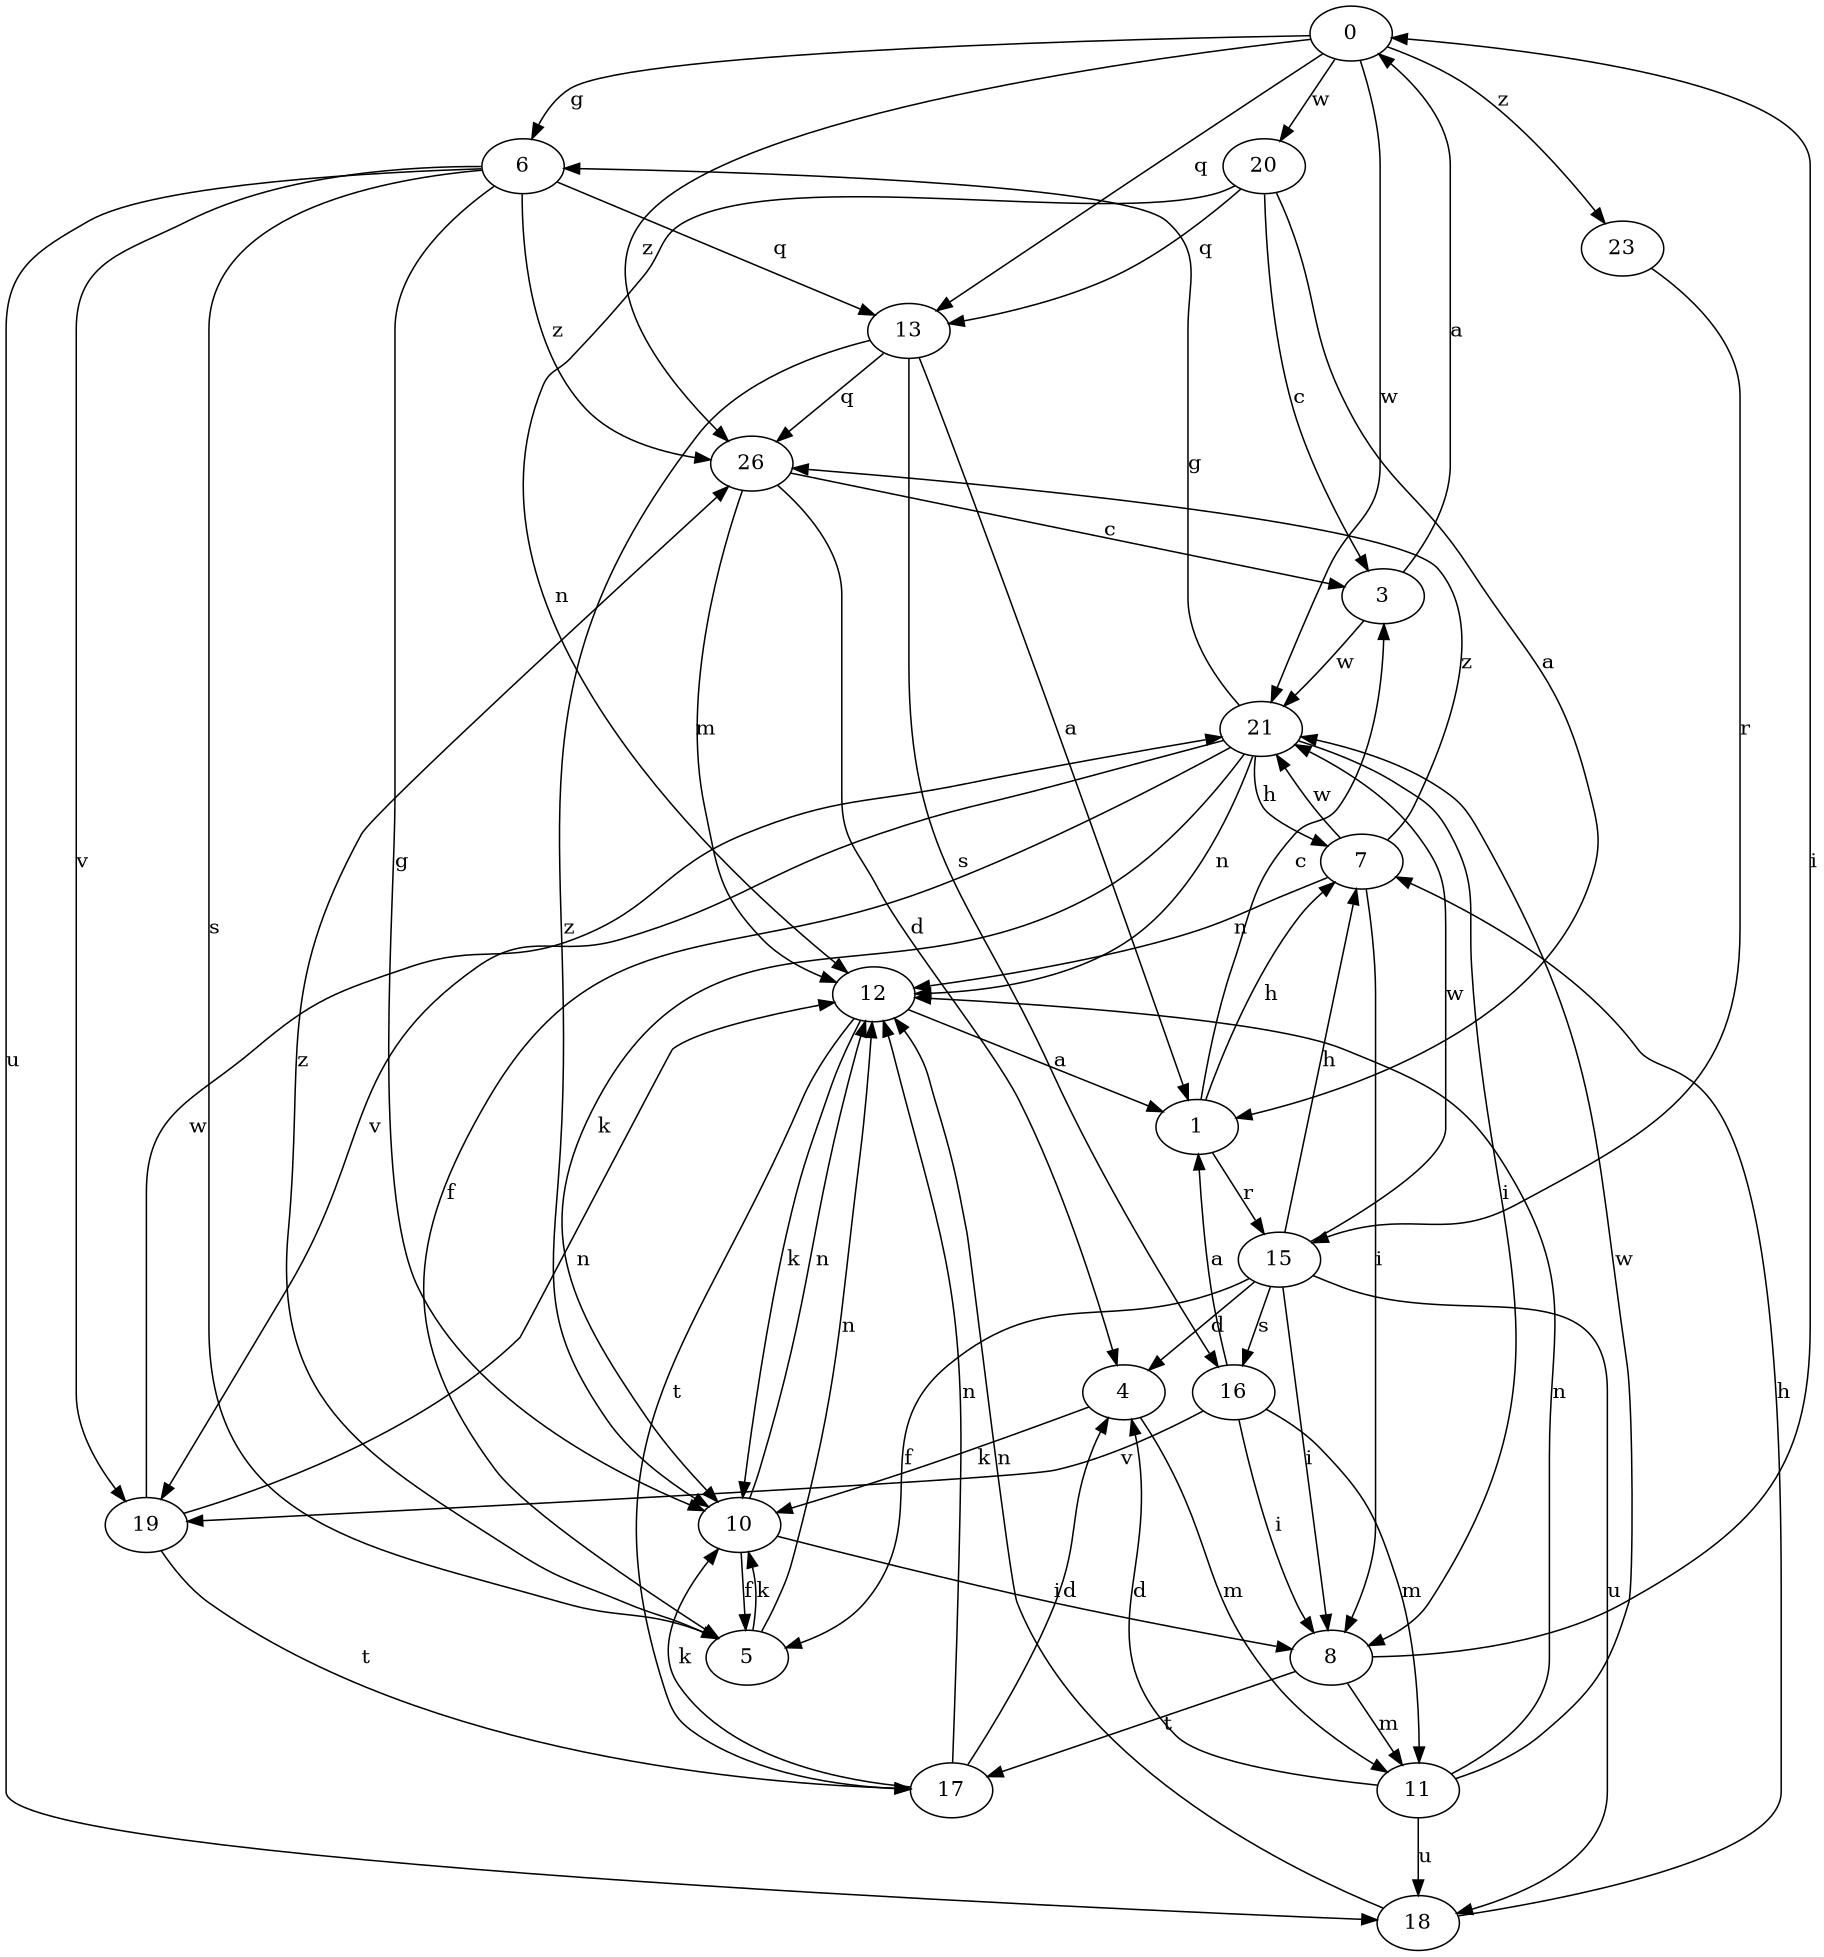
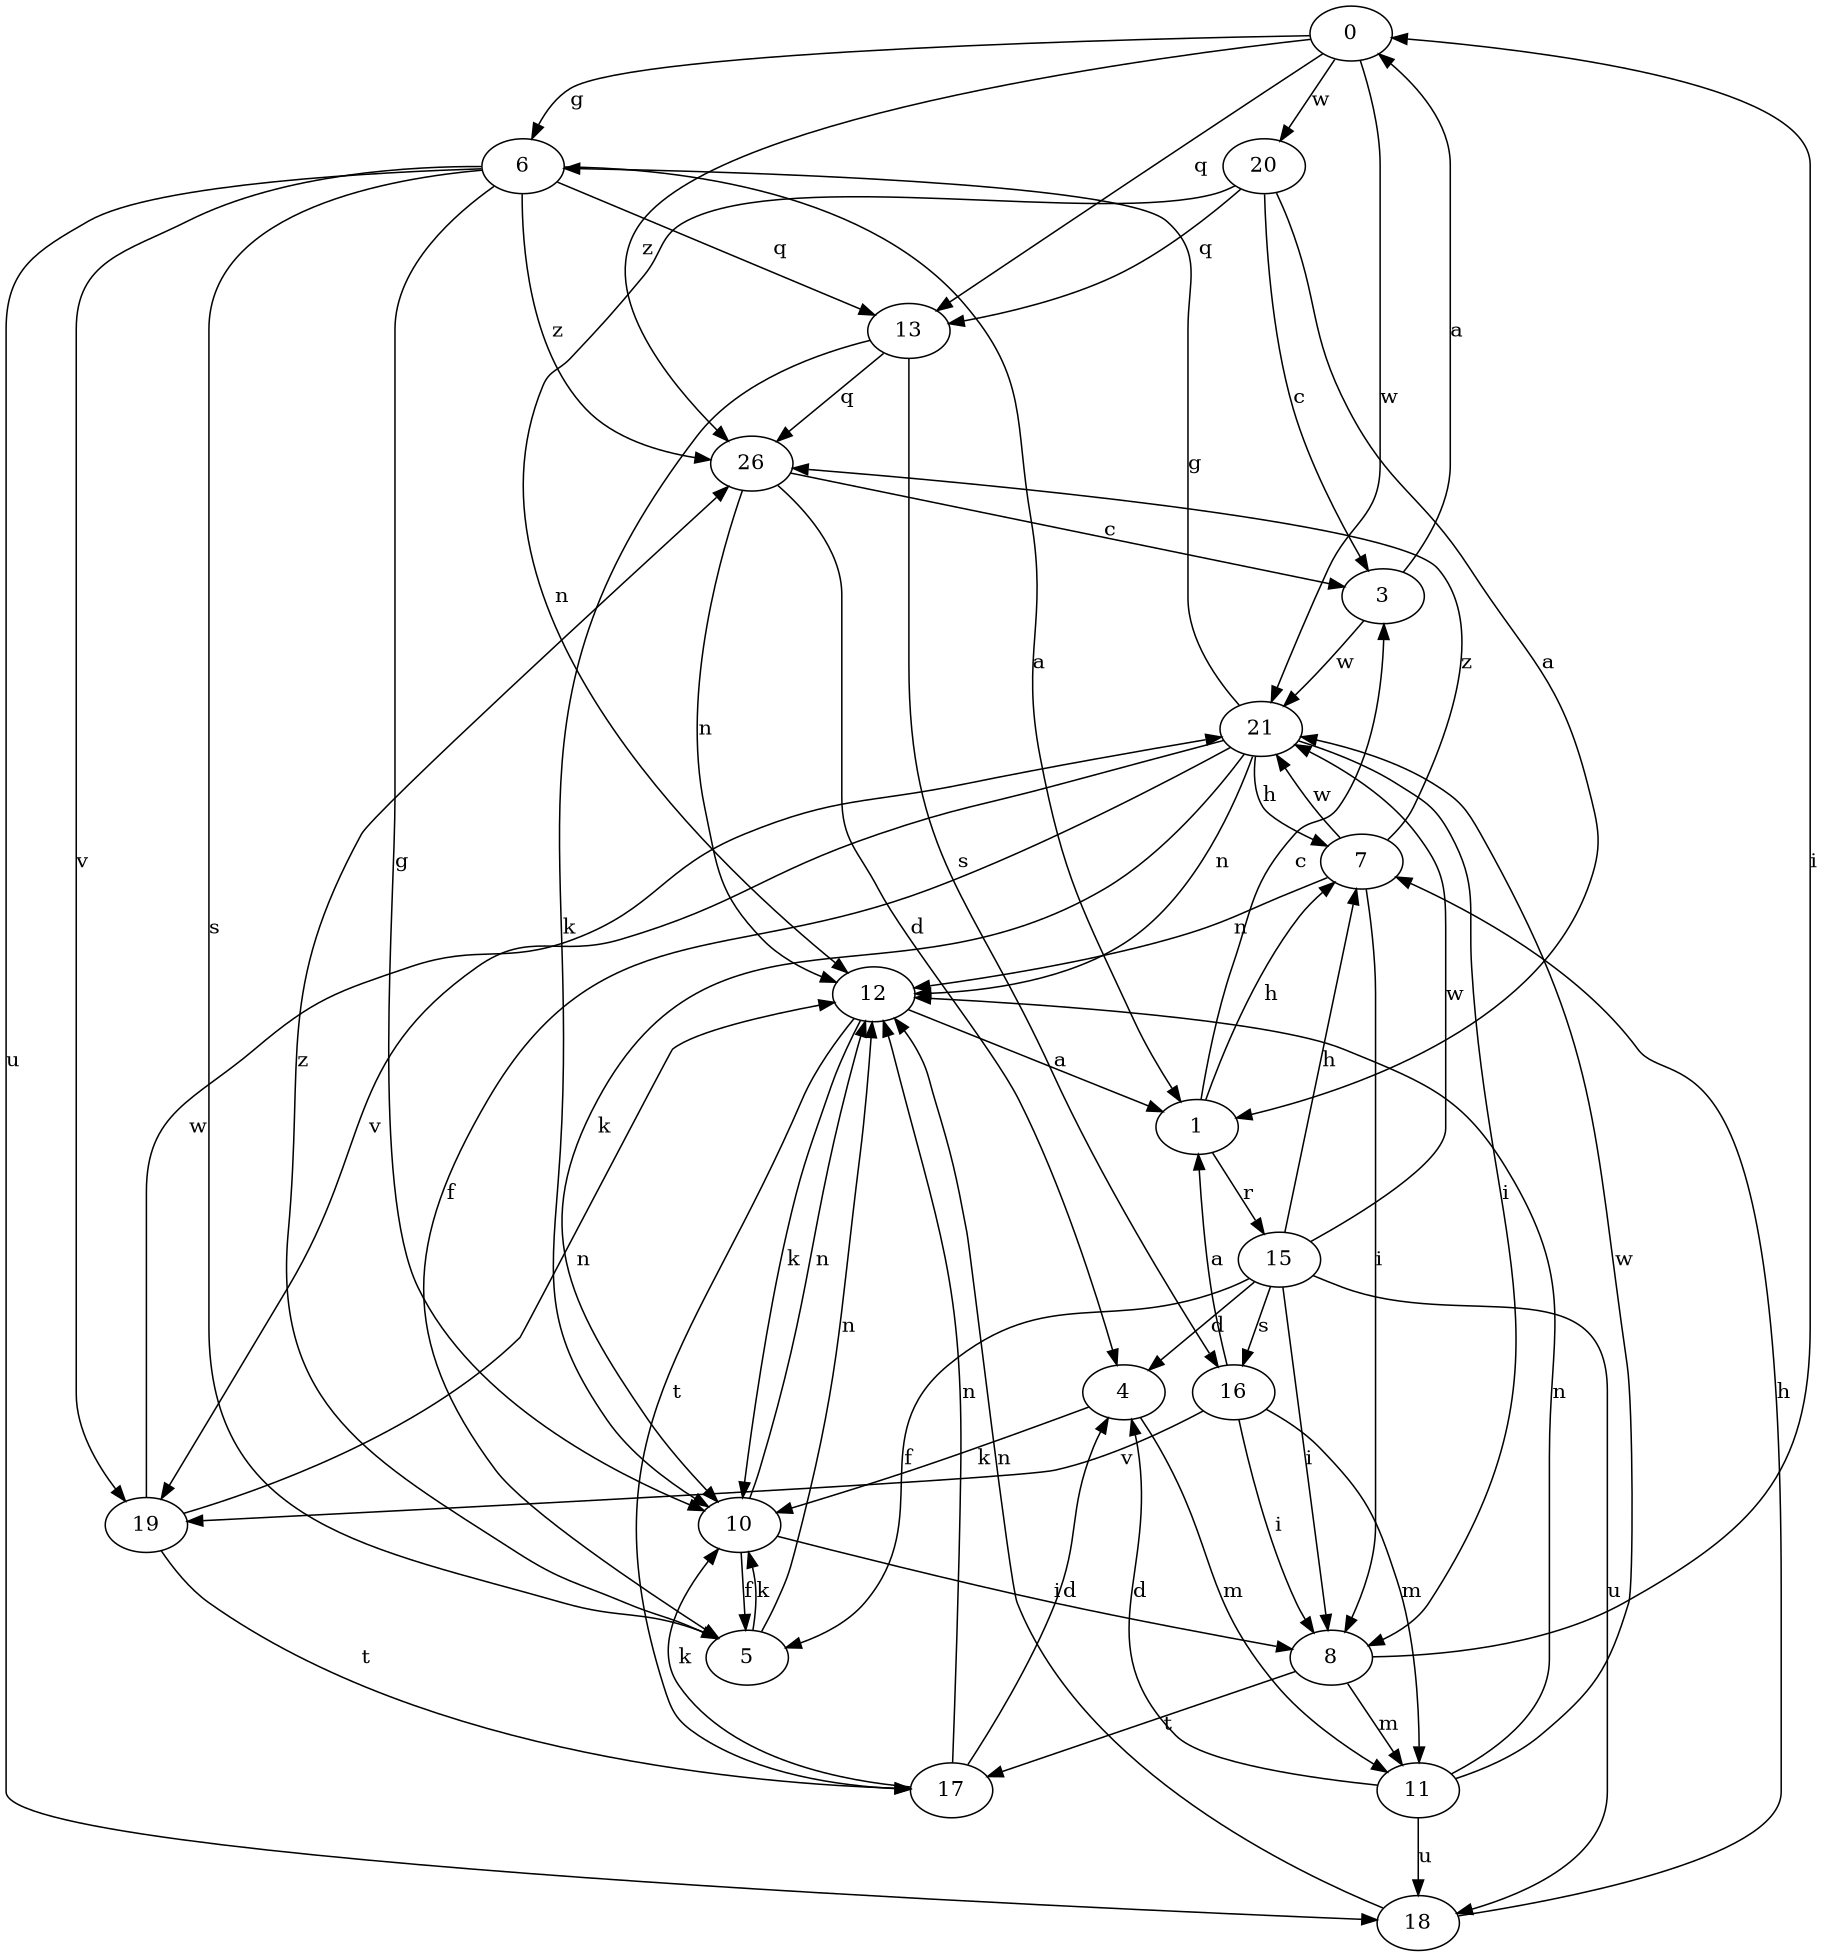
  strict digraph {
    0
    6
    13
    20
    21
-   23
    26
    1
    10
    5
    18
    19
    8
    11
    17
    16
    3
    12
    7
    15
    4
    0 -> 6 [label=g]
    0 -> 13 [label=q]
    0 -> 20 [label=w]
    0 -> 21 [label=w]
-   0 -> 23 [label=z]
    0 -> 26 [label=z]
    6 -> 13 [label=q]
    6 -> 26 [label=z]
-   13 -> 1 [label=a]
+   6 -> 1 [label=a]
    6 -> 10 [label=g]
    6 -> 5 [label=s]
    6 -> 18 [label=u]
    6 -> 19 [label=v]
    13 -> 26 [label=q]
-   13 -> 10 [label=z]
+   13 -> 10 [label=k]
    13 -> 16 [label=s]
    20 -> 13 [label=q]
    20 -> 1 [label=a]
    20 -> 3 [label=c]
    20 -> 12 [label=n]
    21 -> 6 [label=g]
    21 -> 10 [label=k]
    21 -> 5 [label=f]
    21 -> 19 [label=v]
    21 -> 8 [label=i]
    21 -> 12 [label=n]
    21 -> 7 [label=h]
-   23 -> 15 [label=r]
    26 -> 3 [label=c]
-   26 -> 12 [label=m]
+   26 -> 12 [label=n]
    26 -> 4 [label=d]
    1 -> 3 [label=c]
    1 -> 7 [label=h]
    1 -> 15 [label=r]
    10 -> 5 [label=f]
    10 -> 8 [label=i]
    10 -> 12 [label=n]
    5 -> 26 [label=z]
    5 -> 10 [label=k]
    5 -> 12 [label=n]
    18 -> 12 [label=n]
    18 -> 7 [label=h]
    19 -> 21 [label=w]
    19 -> 17 [label=t]
    19 -> 12 [label=n]
    8 -> 0 [label=i]
    8 -> 11 [label=m]
    8 -> 17 [label=t]
    11 -> 21 [label=w]
    11 -> 18 [label=u]
    11 -> 12 [label=n]
    11 -> 4 [label=d]
    17 -> 10 [label=k]
    17 -> 12 [label=n]
    17 -> 4 [label=d]
    16 -> 1 [label=a]
    16 -> 19 [label=v]
    16 -> 8 [label=i]
    16 -> 11 [label=m]
    3 -> 0 [label=a]
    3 -> 21 [label=w]
    12 -> 1 [label=a]
    12 -> 10 [label=k]
    12 -> 17 [label=t]
    7 -> 21 [label=w]
    7 -> 26 [label=z]
    7 -> 8 [label=i]
    7 -> 12 [label=n]
    15 -> 21 [label=w]
    15 -> 5 [label=f]
    15 -> 18 [label=u]
    15 -> 8 [label=i]
    15 -> 16 [label=s]
    15 -> 7 [label=h]
    15 -> 4 [label=d]
    4 -> 10 [label=k]
    4 -> 11 [label=m]
  }
